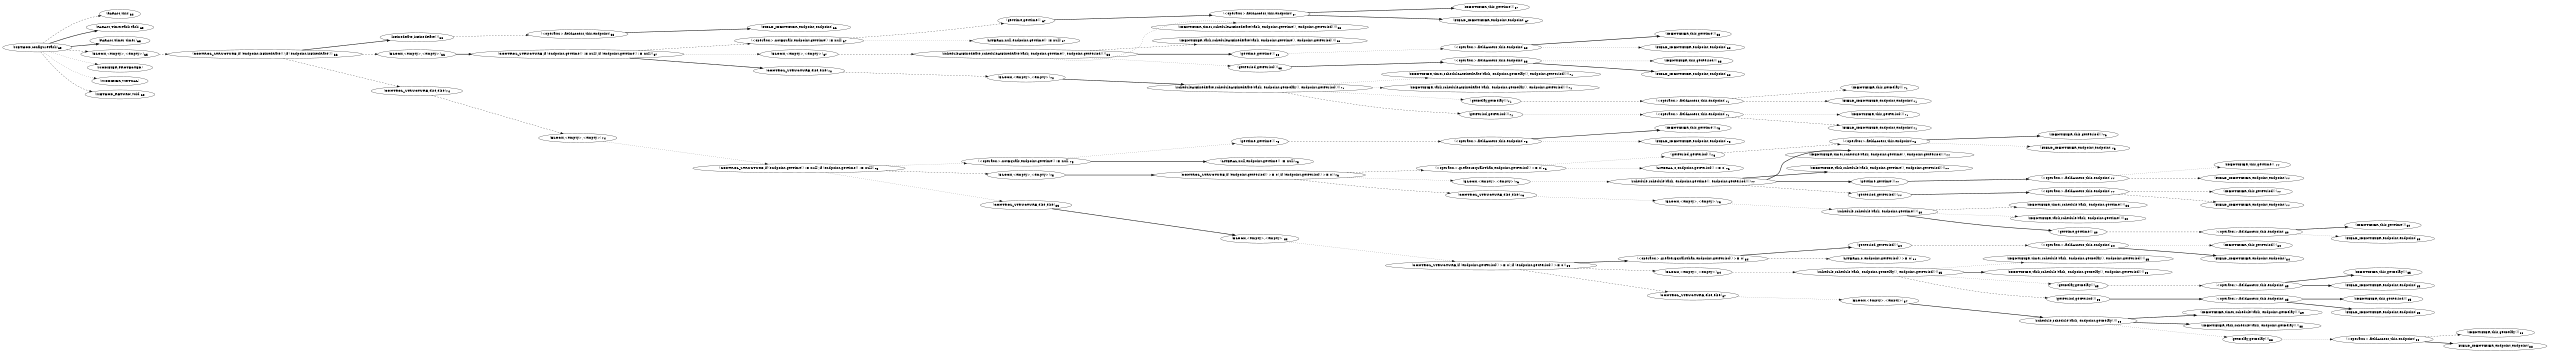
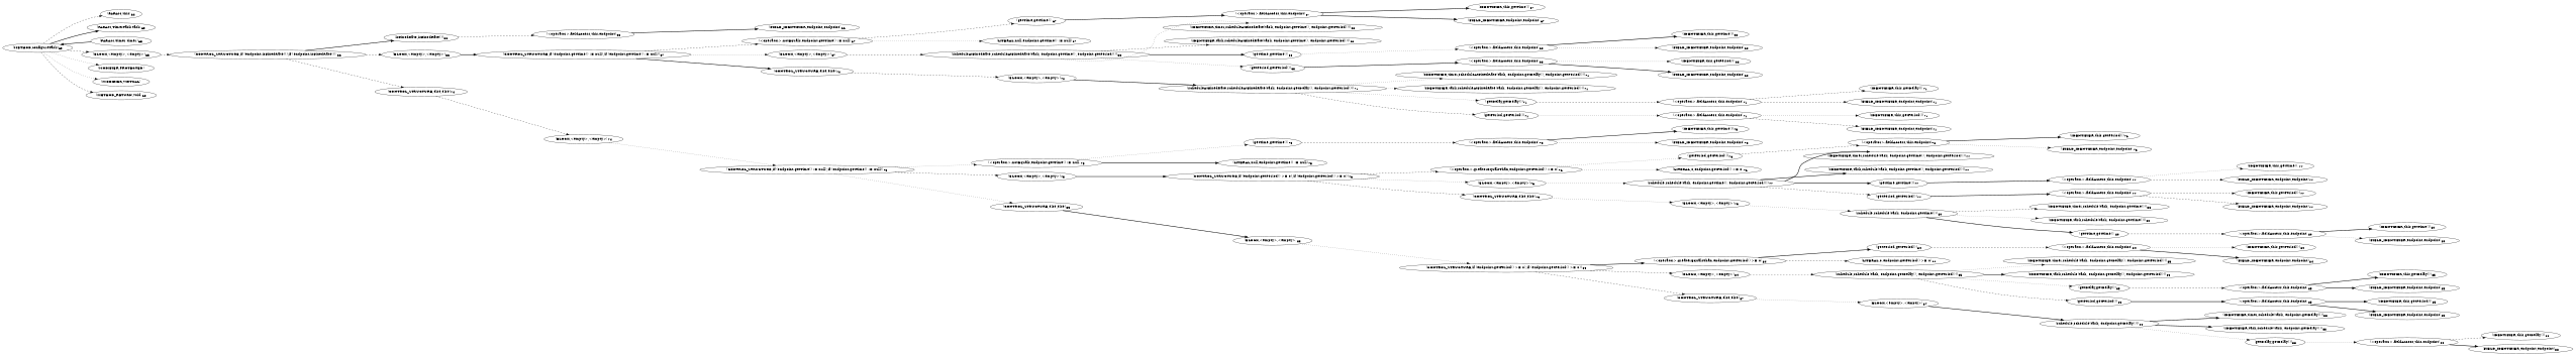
  digraph {
    rankdir=LR
    edge [style=bold]
    n1 [label=<(METHOD,configureTask)<SUB>65</SUB>>]
    n2 [label=<(PARAM,this)<SUB>62</SUB>>]
    n3 [label=<(PARAM,TimerTask task)<SUB>65</SUB>>]
    n4 [label=<(PARAM,Timer timer)<SUB>65</SUB>>]
    n5 [label=<(BLOCK,&lt;empty&gt;,&lt;empty&gt;)<SUB>65</SUB>>]
    n6 [label=<(MODIFIER,PROTECTED)>]
    n7 [label=<(MODIFIER,VIRTUAL)>]
    n8 [label=<(METHOD_RETURN,void)<SUB>65</SUB>>]
    n9 [label=<(CONTROL_STRUCTURE,if (endpoint.isFixedRate()),if (endpoint.isFixedRate()))<SUB>66</SUB>>]
    n10 [label=<(isFixedRate,isFixedRate())<SUB>66</SUB>>]
    n11 [label=<(BLOCK,&lt;empty&gt;,&lt;empty&gt;)<SUB>66</SUB>>]
    n12 [label=<(CONTROL_STRUCTURE,else,else)<SUB>74</SUB>>]
    n13 [label=<(&lt;operator&gt;.fieldAccess,this.endpoint)<SUB>66</SUB>>]
    n14 [label=<(CONTROL_STRUCTURE,if (endpoint.getTime() != null),if (endpoint.getTime() != null))<SUB>67</SUB>>]
    n15 [label=<(BLOCK,&lt;empty&gt;,&lt;empty&gt;)<SUB>74</SUB>>]
    n16 [label=<(FIELD_IDENTIFIER,endpoint,endpoint)<SUB>66</SUB>>]
    n17 [label=<(&lt;operator&gt;.notEquals,endpoint.getTime() != null)<SUB>67</SUB>>]
    n18 [label=<(BLOCK,&lt;empty&gt;,&lt;empty&gt;)<SUB>67</SUB>>]
    n19 [label=<(CONTROL_STRUCTURE,else,else)<SUB>70</SUB>>]
    n20 [label=<(getTime,getTime())<SUB>67</SUB>>]
    n21 [label=<(LITERAL,null,endpoint.getTime() != null)<SUB>67</SUB>>]
    n22 [label=<(scheduleAtFixedRate,scheduleAtFixedRate(task, endpoint.getTime(), endpoint.getPeriod()))<SUB>68</SUB>>]
    n23 [label=<(BLOCK,&lt;empty&gt;,&lt;empty&gt;)<SUB>70</SUB>>]
    n24 [label=<(&lt;operator&gt;.fieldAccess,this.endpoint)<SUB>67</SUB>>]
    n25 [label=<(IDENTIFIER,this,getTime())<SUB>67</SUB>>]
    n26 [label=<(FIELD_IDENTIFIER,endpoint,endpoint)<SUB>67</SUB>>]
    n27 [label=<(IDENTIFIER,timer,scheduleAtFixedRate(task, endpoint.getTime(), endpoint.getPeriod()))<SUB>68</SUB>>]
    n28 [label=<(IDENTIFIER,task,scheduleAtFixedRate(task, endpoint.getTime(), endpoint.getPeriod()))<SUB>68</SUB>>]
    n29 [label=<(getTime,getTime())<SUB>68</SUB>>]
    n30 [label=<(getPeriod,getPeriod())<SUB>68</SUB>>]
    n31 [label=<(&lt;operator&gt;.fieldAccess,this.endpoint)<SUB>68</SUB>>]
    n32 [label=<(&lt;operator&gt;.fieldAccess,this.endpoint)<SUB>68</SUB>>]
    n33 [label=<(IDENTIFIER,this,getTime())<SUB>68</SUB>>]
    n34 [label=<(FIELD_IDENTIFIER,endpoint,endpoint)<SUB>68</SUB>>]
    n35 [label=<(IDENTIFIER,this,getPeriod())<SUB>68</SUB>>]
    n36 [label=<(FIELD_IDENTIFIER,endpoint,endpoint)<SUB>68</SUB>>]
    n37 [label=<(scheduleAtFixedRate,scheduleAtFixedRate(task, endpoint.getDelay(), endpoint.getPeriod()))<SUB>71</SUB>>]
    n38 [label=<(IDENTIFIER,timer,scheduleAtFixedRate(task, endpoint.getDelay(), endpoint.getPeriod()))<SUB>71</SUB>>]
    n39 [label=<(IDENTIFIER,task,scheduleAtFixedRate(task, endpoint.getDelay(), endpoint.getPeriod()))<SUB>71</SUB>>]
    n40 [label=<(getDelay,getDelay())<SUB>71</SUB>>]
    n41 [label=<(getPeriod,getPeriod())<SUB>71</SUB>>]
    n42 [label=<(&lt;operator&gt;.fieldAccess,this.endpoint)<SUB>71</SUB>>]
    n43 [label=<(&lt;operator&gt;.fieldAccess,this.endpoint)<SUB>71</SUB>>]
    n44 [label=<(IDENTIFIER,this,getDelay())<SUB>71</SUB>>]
    n45 [label=<(FIELD_IDENTIFIER,endpoint,endpoint)<SUB>71</SUB>>]
    n46 [label=<(IDENTIFIER,this,getPeriod())<SUB>71</SUB>>]
    n47 [label=<(FIELD_IDENTIFIER,endpoint,endpoint)<SUB>71</SUB>>]
    n48 [label=<(CONTROL_STRUCTURE,if (endpoint.getTime() != null),if (endpoint.getTime() != null))<SUB>75</SUB>>]
    n49 [label=<(&lt;operator&gt;.notEquals,endpoint.getTime() != null)<SUB>75</SUB>>]
    n50 [label=<(BLOCK,&lt;empty&gt;,&lt;empty&gt;)<SUB>75</SUB>>]
    n51 [label=<(CONTROL_STRUCTURE,else,else)<SUB>83</SUB>>]
    n52 [label=<(getTime,getTime())<SUB>75</SUB>>]
    n53 [label=<(LITERAL,null,endpoint.getTime() != null)<SUB>75</SUB>>]
    n54 [label=<(CONTROL_STRUCTURE,if (endpoint.getPeriod() &gt;= 0),if (endpoint.getPeriod() &gt;= 0))<SUB>76</SUB>>]
    n55 [label=<(BLOCK,&lt;empty&gt;,&lt;empty&gt;)<SUB>83</SUB>>]
    n56 [label=<(&lt;operator&gt;.fieldAccess,this.endpoint)<SUB>75</SUB>>]
    n57 [label=<(IDENTIFIER,this,getTime())<SUB>75</SUB>>]
    n58 [label=<(FIELD_IDENTIFIER,endpoint,endpoint)<SUB>75</SUB>>]
    n59 [label=<(&lt;operator&gt;.greaterEqualsThan,endpoint.getPeriod() &gt;= 0)<SUB>76</SUB>>]
    n60 [label=<(BLOCK,&lt;empty&gt;,&lt;empty&gt;)<SUB>76</SUB>>]
    n61 [label=<(CONTROL_STRUCTURE,else,else)<SUB>79</SUB>>]
    n62 [label=<(getPeriod,getPeriod())<SUB>76</SUB>>]
    n63 [label=<(LITERAL,0,endpoint.getPeriod() &gt;= 0)<SUB>76</SUB>>]
    n64 [label=<(schedule,schedule(task, endpoint.getTime(), endpoint.getPeriod()))<SUB>77</SUB>>]
    n65 [label=<(BLOCK,&lt;empty&gt;,&lt;empty&gt;)<SUB>79</SUB>>]
    n66 [label=<(&lt;operator&gt;.fieldAccess,this.endpoint)<SUB>76</SUB>>]
    n67 [label=<(IDENTIFIER,this,getPeriod())<SUB>76</SUB>>]
    n68 [label=<(FIELD_IDENTIFIER,endpoint,endpoint)<SUB>76</SUB>>]
    n69 [label=<(IDENTIFIER,timer,schedule(task, endpoint.getTime(), endpoint.getPeriod()))<SUB>77</SUB>>]
    n70 [label=<(IDENTIFIER,task,schedule(task, endpoint.getTime(), endpoint.getPeriod()))<SUB>77</SUB>>]
    n71 [label=<(getTime,getTime())<SUB>77</SUB>>]
    n72 [label=<(getPeriod,getPeriod())<SUB>77</SUB>>]
    n73 [label=<(&lt;operator&gt;.fieldAccess,this.endpoint)<SUB>77</SUB>>]
    n74 [label=<(&lt;operator&gt;.fieldAccess,this.endpoint)<SUB>77</SUB>>]
    n75 [label=<(IDENTIFIER,this,getTime())<SUB>77</SUB>>]
    n76 [label=<(FIELD_IDENTIFIER,endpoint,endpoint)<SUB>77</SUB>>]
    n77 [label=<(IDENTIFIER,this,getPeriod())<SUB>77</SUB>>]
    n78 [label=<(FIELD_IDENTIFIER,endpoint,endpoint)<SUB>77</SUB>>]
    n79 [label=<(schedule,schedule(task, endpoint.getTime()))<SUB>80</SUB>>]
    n80 [label=<(IDENTIFIER,timer,schedule(task, endpoint.getTime()))<SUB>86</SUB>>]
    n81 [label=<(IDENTIFIER,task,schedule(task, endpoint.getTime()))<SUB>80</SUB>>]
    n82 [label=<(getTime,getTime())<SUB>80</SUB>>]
    n83 [label=<(&lt;operator&gt;.fieldAccess,this.endpoint)<SUB>80</SUB>>]
    n84 [label=<(IDENTIFIER,this,getTime())<SUB>80</SUB>>]
    n85 [label=<(FIELD_IDENTIFIER,endpoint,endpoint)<SUB>80</SUB>>]
    n86 [label=<(CONTROL_STRUCTURE,if (endpoint.getPeriod() &gt;= 0),if (endpoint.getPeriod() &gt;= 0))<SUB>84</SUB>>]
    n87 [label=<(&lt;operator&gt;.greaterEqualsThan,endpoint.getPeriod() &gt;= 0)<SUB>84</SUB>>]
    n88 [label=<(BLOCK,&lt;empty&gt;,&lt;empty&gt;)<SUB>84</SUB>>]
    n89 [label=<(CONTROL_STRUCTURE,else,else)<SUB>87</SUB>>]
    n90 [label=<(getPeriod,getPeriod())<SUB>84</SUB>>]
    n91 [label=<(LITERAL,0,endpoint.getPeriod() &gt;= 0)<SUB>84</SUB>>]
    n92 [label=<(schedule,schedule(task, endpoint.getDelay(), endpoint.getPeriod()))<SUB>85</SUB>>]
    n93 [label=<(BLOCK,&lt;empty&gt;,&lt;empty&gt;)<SUB>87</SUB>>]
    n94 [label=<(&lt;operator&gt;.fieldAccess,this.endpoint)<SUB>84</SUB>>]
    n95 [label=<(IDENTIFIER,this,getPeriod())<SUB>84</SUB>>]
    n96 [label=<(FIELD_IDENTIFIER,endpoint,endpoint)<SUB>84</SUB>>]
    n97 [label=<(IDENTIFIER,timer,schedule(task, endpoint.getDelay(), endpoint.getPeriod()))<SUB>85</SUB>>]
    n98 [label=<(IDENTIFIER,task,schedule(task, endpoint.getDelay(), endpoint.getPeriod()))<SUB>85</SUB>>]
    n99 [label=<(getDelay,getDelay())<SUB>85</SUB>>]
    n100 [label=<(getPeriod,getPeriod())<SUB>85</SUB>>]
    n101 [label=<(&lt;operator&gt;.fieldAccess,this.endpoint)<SUB>85</SUB>>]
    n102 [label=<(&lt;operator&gt;.fieldAccess,this.endpoint)<SUB>85</SUB>>]
    n103 [label=<(IDENTIFIER,this,getDelay())<SUB>85</SUB>>]
    n104 [label=<(FIELD_IDENTIFIER,endpoint,endpoint)<SUB>85</SUB>>]
    n105 [label=<(IDENTIFIER,this,getPeriod())<SUB>85</SUB>>]
    n106 [label=<(FIELD_IDENTIFIER,endpoint,endpoint)<SUB>85</SUB>>]
    n107 [label=<(schedule,schedule(task, endpoint.getDelay()))<SUB>88</SUB>>]
-   n108 [label=<(IDENTIFIER,timer,schedule(task, endpoint.getDelay()))<SUB>89</SUB>>]
+   n108 [label=<(IDENTIFIER,timer,schedule(task, endpoint.getDelay()))<SUB>88</SUB>>]
    n109 [label=<(IDENTIFIER,task,schedule(task, endpoint.getDelay()))<SUB>88</SUB>>]
    n110 [label=<(getDelay,getDelay())<SUB>88</SUB>>]
    n111 [label=<(&lt;operator&gt;.fieldAccess,this.endpoint)<SUB>88</SUB>>]
    n112 [label=<(IDENTIFIER,this,getDelay())<SUB>88</SUB>>]
    n113 [label=<(FIELD_IDENTIFIER,endpoint,endpoint)<SUB>88</SUB>>]
    n1 -> n2 [style=dashed]
    n1 -> n3
-   n1 -> n4
+   n4 -> n1
    n1 -> n5 [style=dashed]
    n1 -> n6 [style=dotted]
    n1 -> n7 [style=dotted]
    n1 -> n8 [style=dashed]
    n5 -> n9 [style=dashed]
    n9 -> n10
    n9 -> n11 [style=dashed]
    n9 -> n12 [style=dashed]
    n10 -> n13 [style=dashed]
    n11 -> n14
    n12 -> n15 [style=dashed]
    n13 -> n16
    n14 -> n17 [style=dashed]
    n14 -> n18 [style=dotted]
    n14 -> n19
    n15 -> n48 [style=dotted]
    n17 -> n20 [style=dashed]
    n17 -> n21 [style=dotted]
    n18 -> n22 [style=dashed]
    n19 -> n23 [style=dashed]
    n20 -> n24
    n22 -> n27 [style=dotted]
    n22 -> n28 [style=dashed]
    n22 -> n29
    n22 -> n30 [style=dotted]
    n23 -> n37
    n24 -> n25
    n24 -> n26
    n29 -> n31 [style=dotted]
    n30 -> n32
    n31 -> n33
    n31 -> n34 [style=dotted]
    n32 -> n35 [style=dotted]
    n32 -> n36
    n37 -> n38 [style=dotted]
    n37 -> n39 [style=dotted]
    n37 -> n40 [style=dotted]
    n37 -> n41 [style=dashed]
    n40 -> n42 [style=dashed]
    n41 -> n43 [style=dotted]
    n42 -> n44 [style=dashed]
    n42 -> n45 [style=dashed]
    n43 -> n46 [style=dotted]
    n43 -> n47 [style=dashed]
    n48 -> n49 [style=dotted]
    n48 -> n50 [style=dashed]
    n48 -> n51 [style=dotted]
    n49 -> n52 [style=dotted]
    n49 -> n53
    n50 -> n54
    n51 -> n55
    n52 -> n56 [style=dashed]
    n54 -> n59 [style=dashed]
    n54 -> n60 [style=dotted]
    n54 -> n61 [style=dashed]
    n55 -> n86 [style=dotted]
    n56 -> n57
    n56 -> n58 [style=dotted]
    n59 -> n62 [style=dotted]
    n59 -> n63 [style=dotted]
    n60 -> n64 [style=dotted]
    n61 -> n65 [style=dotted]
    n62 -> n66 [style=dashed]
    n64 -> n69
    n64 -> n70
    n64 -> n71
    n64 -> n72 [style=dashed]
    n65 -> n79 [style=dotted]
    n66 -> n67
    n66 -> n68 [style=dotted]
    n71 -> n73
    n72 -> n74
    n73 -> n75 [style=dotted]
    n73 -> n76 [style=dashed]
    n74 -> n77 [style=dashed]
    n74 -> n78 [style=dashed]
    n79 -> n80 [style=dashed]
    n79 -> n81 [style=dotted]
    n79 -> n82
    n82 -> n83 [style=dashed]
    n83 -> n84
    n83 -> n85 [style=dotted]
    n86 -> n87
    n86 -> n88 [style=dashed]
    n86 -> n89 [style=dashed]
    n87 -> n90
    n87 -> n91 [style=dashed]
    n88 -> n92 [style=dashed]
    n89 -> n93 [style=dotted]
    n90 -> n94 [style=dashed]
    n92 -> n97 [style=dotted]
    n92 -> n98
    n92 -> n99 [style=dotted]
    n92 -> n100 [style=dashed]
    n93 -> n107
    n94 -> n95 [style=dotted]
    n94 -> n96
    n99 -> n101 [style=dashed]
    n100 -> n102
    n101 -> n103
    n101 -> n104
    n102 -> n105
    n102 -> n106
    n107 -> n108
    n107 -> n109
    n107 -> n110 [style=dotted]
    n110 -> n111 [style=dotted]
    n111 -> n112 [style=dashed]
    n111 -> n113
  }
